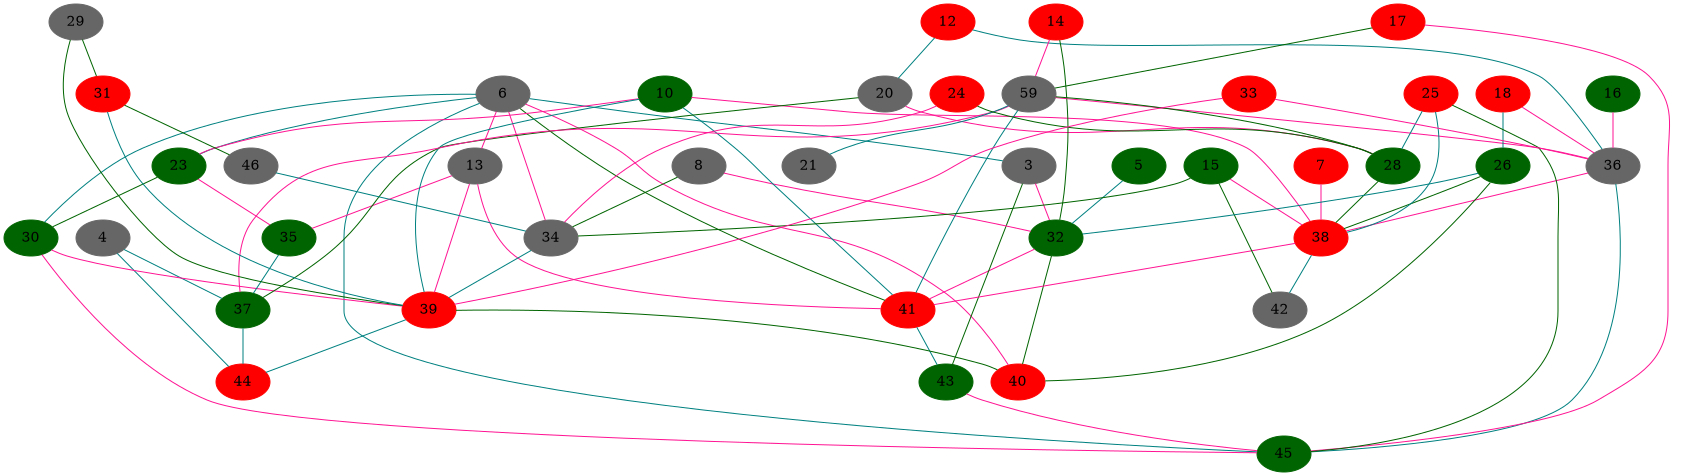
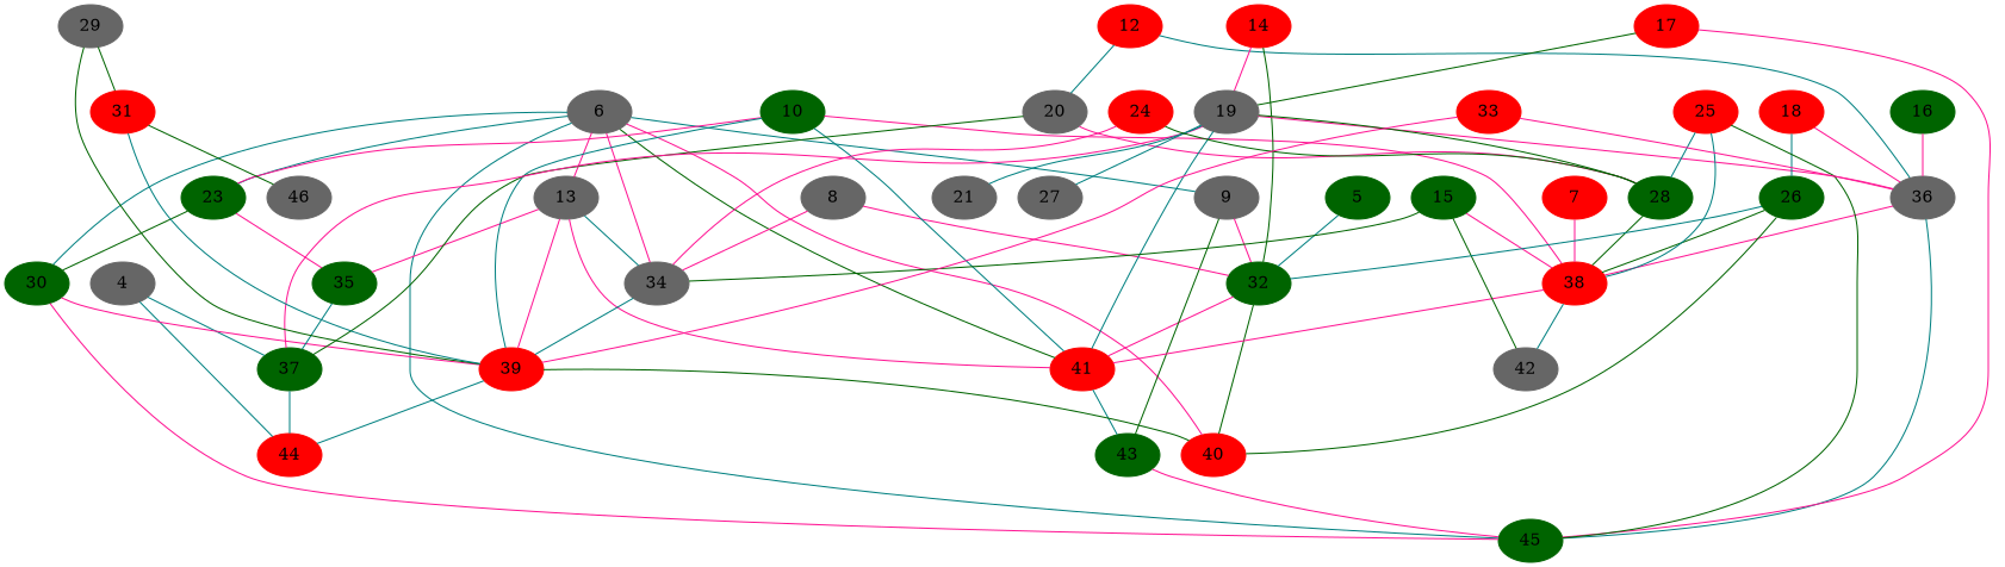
  graph {
    node [color=gray40 style=filled]
    edge [color=deeppink weight=1.0]
    37 [color=darkgreen]
    4
    44 [color=red]
    5 [color=darkgreen]
    32 [color=darkgreen]
    40 [color=red]
    41 [color=red]
    6
-   9 [label=3]
+   9
    13
    23 [color=darkgreen]
    30 [color=darkgreen]
    34
    45 [color=darkgreen]
    43 [color=darkgreen]
    39 [color=red]
    35 [color=darkgreen]
    36
    38 [color=red]
    7 [color=red]
    42
    8
    10 [color=darkgreen]
    12 [color=red]
    20
    28 [color=darkgreen]
    14 [color=red]
-   19 [label=59]
+   19
    21
+   27
    15 [color=darkgreen]
    16 [color=darkgreen]
    17 [color=red]
    18 [color=red]
    26 [color=darkgreen]
    24 [color=red]
    25 [color=red]
    29
    31 [color=red]
    46
    33 [color=red]
    37 -- 44 [color=teal]
    4 -- 37 [color=teal]
    4 -- 44 [color=teal]
    5 -- 32 [color=teal]
    32 -- 40 [color=darkgreen]
    32 -- 41 [weight=2.0]
    41 -- 43 [color=teal]
    6 -- 40
    6 -- 41 [color=darkgreen]
    6 -- 9 [color=teal]
    6 -- 13
    6 -- 23 [color=teal]
    6 -- 30 [color=teal]
    6 -- 34
    6 -- 45 [color=teal]
    9 -- 32
    9 -- 43 [color=darkgreen]
    13 -- 41
-   46 -- 34 [color=teal]
+   13 -- 34 [color=teal]
    13 -- 39
    13 -- 35
    23 -- 30 [color=darkgreen]
    23 -- 35
    30 -- 45
    30 -- 39
    34 -- 39 [color=teal]
    43 -- 45
    39 -- 44 [color=teal]
    39 -- 40 [color=darkgreen weight=2.0]
    35 -- 37 [color=teal]
    36 -- 45 [color=teal]
    36 -- 38
    38 -- 41
    38 -- 42 [color=teal]
    7 -- 38
    8 -- 32
-   8 -- 34 [color=darkgreen]
+   8 -- 34
    10 -- 41 [color=teal]
    10 -- 23
    10 -- 39 [color=teal]
    10 -- 38
    12 -- 36 [color=teal]
    12 -- 20 [color=teal]
    20 -- 37 [color=darkgreen]
    20 -- 28
    28 -- 38 [color=darkgreen]
    14 -- 32 [color=darkgreen]
    14 -- 19
    19 -- 37
    19 -- 41 [color=teal]
    19 -- 36
    19 -- 28 [color=darkgreen]
    19 -- 21 [color=teal]
+   19 -- 27 [color=teal]
    15 -- 34 [color=darkgreen]
    15 -- 38
    15 -- 42 [color=darkgreen]
    16 -- 36 [weight=2.0]
    17 -- 45
    17 -- 19 [color=darkgreen]
    18 -- 36
    18 -- 26 [color=teal]
    26 -- 32 [color=teal]
    26 -- 40 [color=darkgreen]
    26 -- 38 [color=darkgreen]
    24 -- 34
    24 -- 28 [color=darkgreen]
    25 -- 45 [color=darkgreen]
    25 -- 38 [color=teal]
    25 -- 28 [color=teal]
    29 -- 39 [color=darkgreen]
    29 -- 31 [color=darkgreen]
    31 -- 39 [color=teal]
    31 -- 46 [color=darkgreen]
    33 -- 39
    33 -- 36
  }
